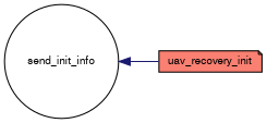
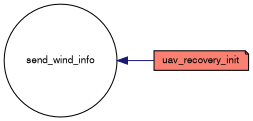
  digraph {
    rankdir=LR
    node [color=black fontname=FreeSans fontsize=10 style=filled]
-   n1 [fillcolor=white fontcolor=black height=0.2 label=send_init_info shape=circle width=0.4]
+   n1 [fillcolor=white fontcolor=black height=0.2 label=send_wind_info shape=circle width=0.4]
    n2 [fillcolor=salmon height=0.2 label=uav_recovery_init shape=note width=0.4]
    n1 -> n2 [color=midnightblue dir=back fontname=FreeSans fontsize=10 labelfontname=FreeSans labelfontsize=10 style=solid]
  }
